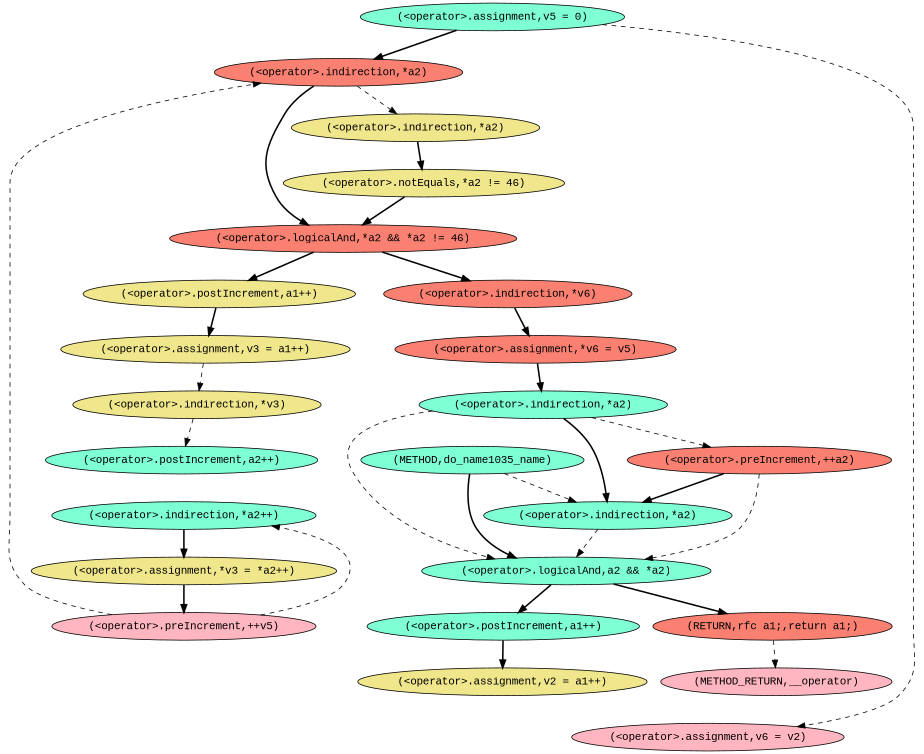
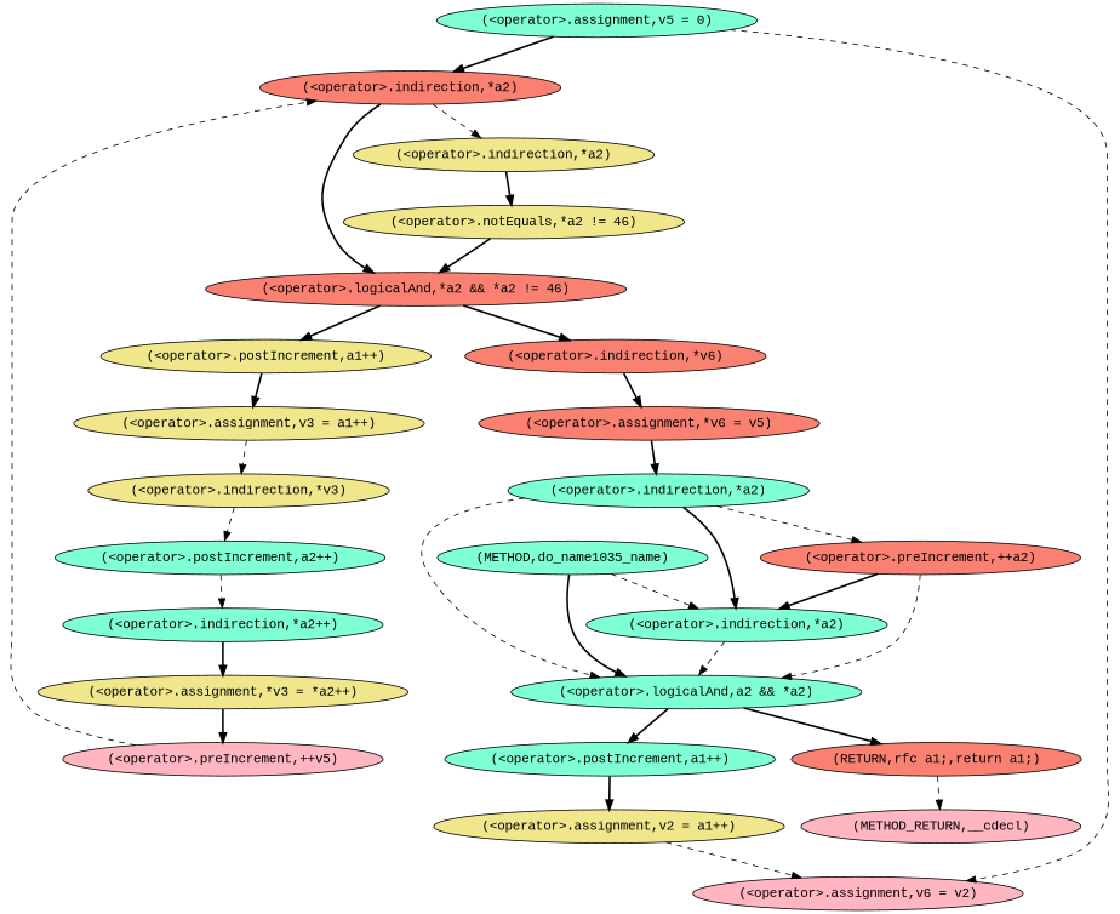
  digraph {
    fontname="Liberation Mono"
    node [fillcolor=aquamarine fontname="Liberation Mono" style=filled]
    edge [fontname="Liberation Mono" style=bold]
    n1 [label="(<operator>.logicalAnd,a2 && *a2)"]
    n2 [label="(<operator>.postIncrement,a1++)"]
    n3 [fillcolor=salmon label="(RETURN,rfc a1;,return a1;)"]
    n4 [fillcolor=khaki label="(<operator>.assignment,v2 = a1++)"]
-   n5 [fillcolor=lightpink label="(METHOD_RETURN,__operator)"]
+   n5 [fillcolor=lightpink label="(METHOD_RETURN,__cdecl)"]
    n6 [label="(<operator>.indirection,*a2)"]
    n7 [fillcolor=lightpink label="(<operator>.assignment,v6 = v2)"]
    n8 [label="(<operator>.assignment,v5 = 0)"]
    n9 [fillcolor=salmon label="(<operator>.indirection,*a2)"]
    n10 [fillcolor=salmon label="(<operator>.logicalAnd,*a2 && *a2 != 46)"]
    n11 [fillcolor=khaki label="(<operator>.indirection,*a2)"]
    n12 [fillcolor=khaki label="(<operator>.postIncrement,a1++)"]
    n13 [fillcolor=salmon label="(<operator>.indirection,*v6)"]
    n14 [fillcolor=khaki label="(<operator>.assignment,v3 = a1++)"]
    n15 [fillcolor=salmon label="(<operator>.assignment,*v6 = v5)"]
    n16 [fillcolor=khaki label="(<operator>.notEquals,*a2 != 46)"]
    n17 [fillcolor=khaki label="(<operator>.indirection,*v3)"]
    n18 [label="(<operator>.postIncrement,a2++)"]
    n19 [fillcolor=khaki label="(<operator>.assignment,*v3 = *a2++)"]
    n20 [fillcolor=lightpink label="(<operator>.preIncrement,++v5)"]
    n21 [label="(<operator>.indirection,*a2++)"]
    n22 [label="(<operator>.indirection,*a2)"]
    n23 [fillcolor=salmon label="(<operator>.preIncrement,++a2)"]
    n24 [label="(METHOD,do_name1035_name)"]
    n1 -> n2
    n1 -> n3
    n2 -> n4
    n3 -> n5 [style=dashed]
+   n4 -> n7 [style=dashed]
    n6 -> n1 [style=dashed]
    n8 -> n7 [style=dashed]
    n8 -> n9
    n9 -> n10
    n9 -> n11 [style=dashed]
    n10 -> n12
    n10 -> n13
    n11 -> n16
    n12 -> n14
    n13 -> n15
    n14 -> n17 [style=dashed]
    n15 -> n22
    n16 -> n10
    n17 -> n18 [style=dashed]
-   n20 -> n21 [style=dashed]
+   n18 -> n21 [style=dashed]
    n19 -> n20
    n20 -> n9 [style=dashed]
    n21 -> n19
    n22 -> n1 [style=dashed]
    n22 -> n6
    n22 -> n23 [style=dashed]
    n23 -> n1 [style=dashed]
    n23 -> n6
    n24 -> n1
    n24 -> n6 [style=dashed]
  }
